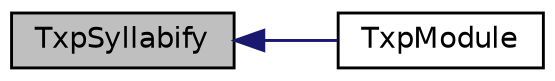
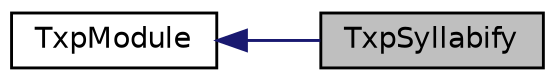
  digraph {
    rankdir=LR
    node [color=black fontname=Helvetica fontsize=10 shape=record style=filled]
    n1 [fillcolor=grey75 fontcolor=black height=0.2 label=TxpSyllabify width=0.4]
    n2 [fillcolor=white height=0.2 label=TxpModule width=0.4]
-   n1 -> n2 [color=midnightblue dir=back fontname=Helvetica fontsize=10 labelfontname=Helvetica labelfontsize=10 style=solid]
+   n2 -> n1 [color=midnightblue dir=back fontname=Helvetica fontsize=10 labelfontname=Helvetica labelfontsize=10 style=solid]
  }
